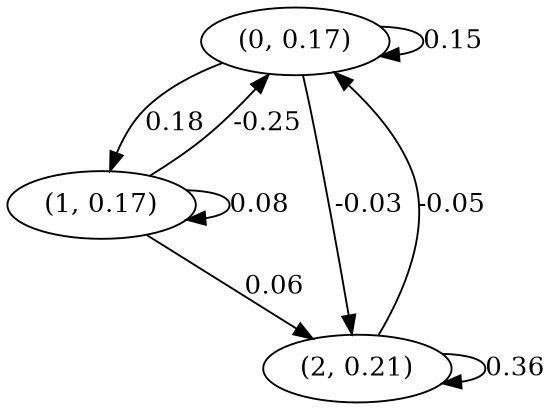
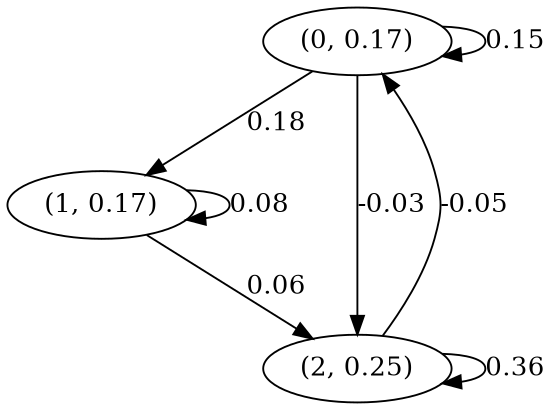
  digraph {
    n1 [label="(0, 0.17)"]
    n2 [label="(1, 0.17)"]
-   n3 [label="(2, 0.21)"]
+   n3 [label="(2, 0.25)"]
    n1 -> n1 [label=0.15]
    n1 -> n2 [label=0.18]
    n1 -> n3 [label=-0.03]
-   n2 -> n1 [label=-0.25]
    n2 -> n2 [label=0.08]
    n2 -> n3 [label=0.06]
    n3 -> n1 [label=-0.05]
    n3 -> n3 [label=0.36]
  }
